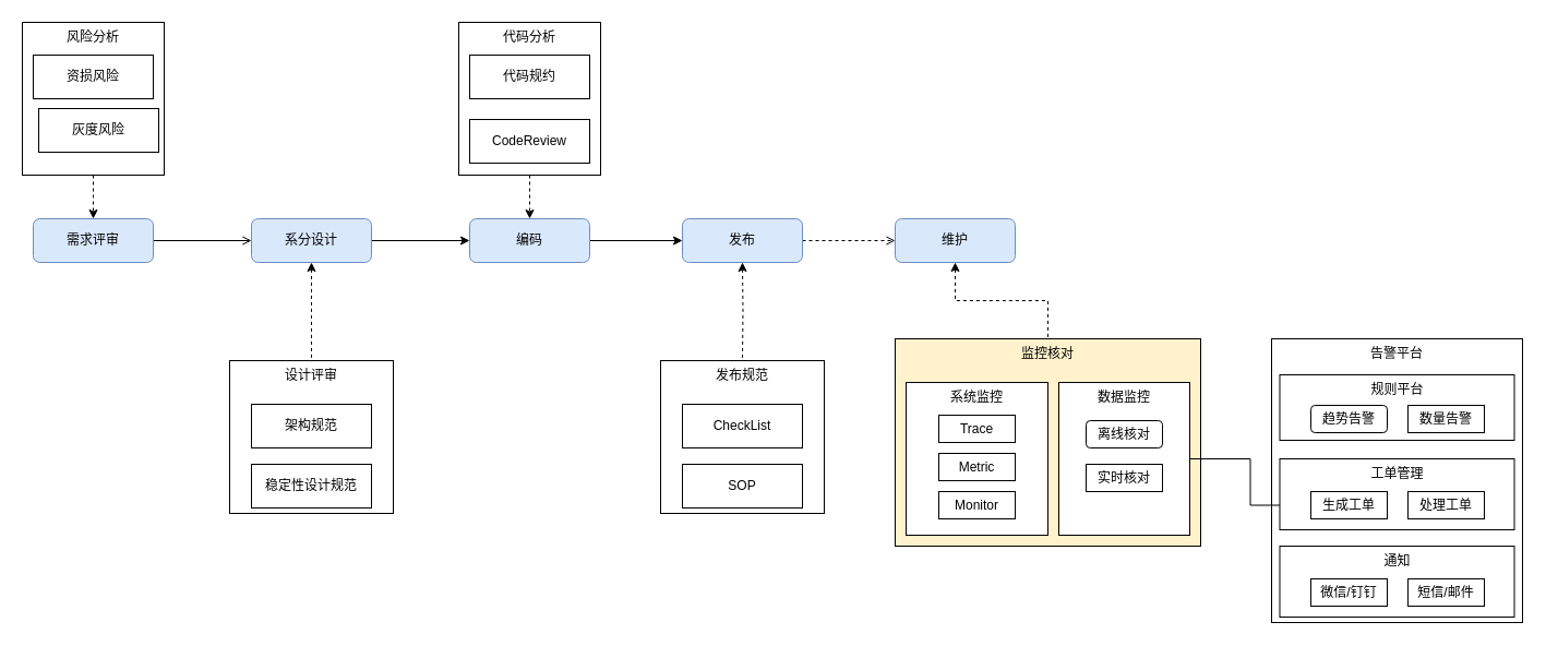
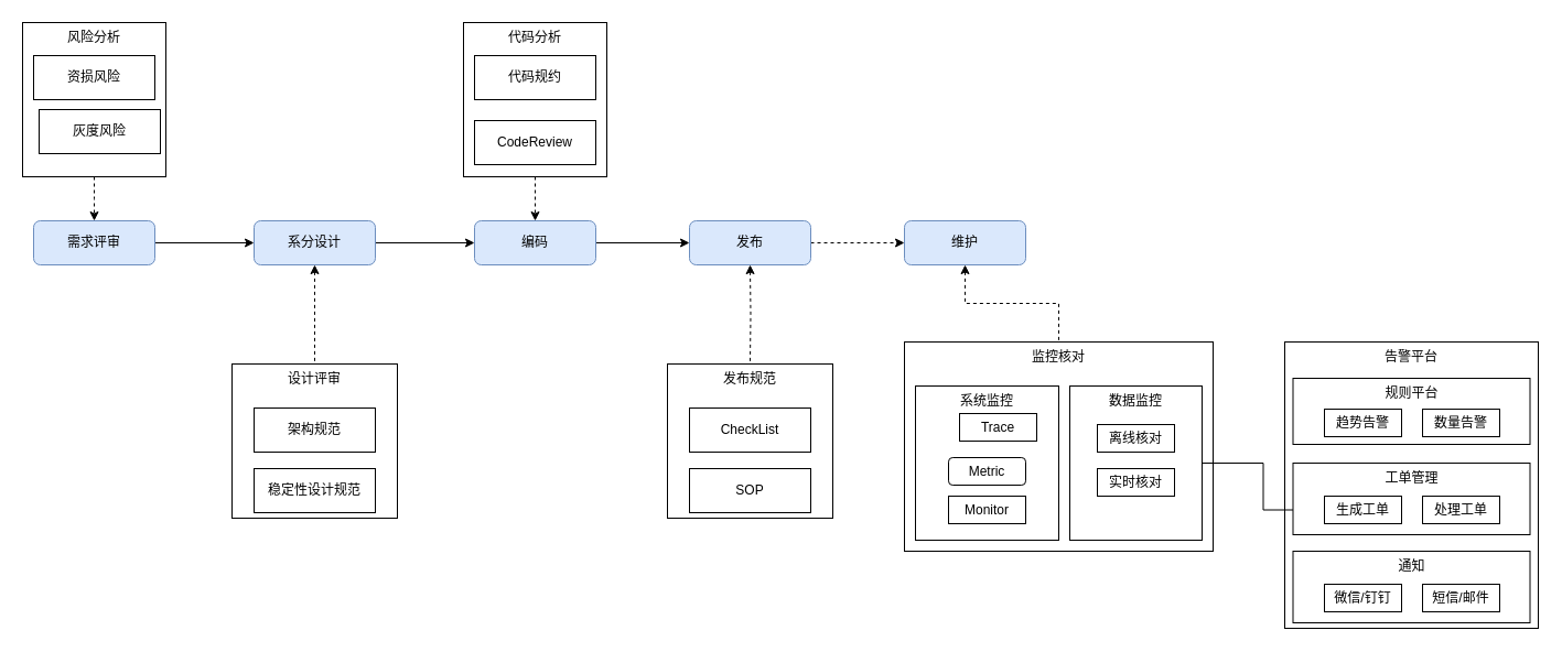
  <mxCell id="0" />
  <mxCell id="1" parent="0" />
- <mxCell id="2" style="edgeStyle=orthogonalEdgeStyle;rounded=0;orthogonalLoop=1;jettySize=auto;html=1;exitX=1;exitY=0.5;exitDx=0;exitDy=0;endArrow=open;" parent="1" source="3" target="6" edge="1"><mxGeometry relative="1" as="geometry" /></mxCell>
+ <mxCell id="2" style="edgeStyle=orthogonalEdgeStyle;rounded=0;orthogonalLoop=1;jettySize=auto;html=1;exitX=1;exitY=0.5;exitDx=0;exitDy=0;" parent="1" source="3" target="6" edge="1"><mxGeometry relative="1" as="geometry" /></mxCell>
  <mxCell id="3" value="需求评审" style="rounded=1;whiteSpace=wrap;html=1;fillColor=#dae8fc;strokeColor=#6c8ebf;" parent="1" vertex="1"><mxGeometry x="30" y="200" width="110" height="40" as="geometry" /></mxCell>
  <mxCell id="4" style="edgeStyle=orthogonalEdgeStyle;rounded=0;orthogonalLoop=1;jettySize=auto;html=1;exitX=1;exitY=0.5;exitDx=0;exitDy=0;" parent="1" source="6" target="8" edge="1"><mxGeometry relative="1" as="geometry" /></mxCell>
  <mxCell id="5" style="edgeStyle=orthogonalEdgeStyle;rounded=0;orthogonalLoop=1;jettySize=auto;html=1;exitX=0.5;exitY=1;exitDx=0;exitDy=0;dashed=1;endArrow=none;endFill=0;startArrow=classic;startFill=1;" parent="1" source="6" target="33" edge="1"><mxGeometry relative="1" as="geometry" /></mxCell>
  <mxCell id="6" value="系分设计" style="rounded=1;whiteSpace=wrap;html=1;fillColor=#dae8fc;strokeColor=#6c8ebf;" parent="1" vertex="1"><mxGeometry x="230" y="200" width="110" height="40" as="geometry" /></mxCell>
  <mxCell id="7" style="edgeStyle=orthogonalEdgeStyle;rounded=0;orthogonalLoop=1;jettySize=auto;html=1;exitX=1;exitY=0.5;exitDx=0;exitDy=0;" parent="1" source="8" target="11" edge="1"><mxGeometry relative="1" as="geometry" /></mxCell>
  <mxCell id="8" value="编码" style="rounded=1;whiteSpace=wrap;html=1;fillColor=#dae8fc;strokeColor=#6c8ebf;" parent="1" vertex="1"><mxGeometry x="430" y="200" width="110" height="40" as="geometry" /></mxCell>
  <mxCell id="9" style="edgeStyle=orthogonalEdgeStyle;rounded=0;orthogonalLoop=1;jettySize=auto;html=1;exitX=0.5;exitY=1;exitDx=0;exitDy=0;entryX=0.5;entryY=0;entryDx=0;entryDy=0;dashed=1;endArrow=none;endFill=0;startArrow=classic;startFill=1;" parent="1" source="39" target="16" edge="1"><mxGeometry relative="1" as="geometry" /></mxCell>
- <mxCell id="10" style="edgeStyle=orthogonalEdgeStyle;rounded=0;orthogonalLoop=1;jettySize=auto;html=1;exitX=1;exitY=0.5;exitDx=0;exitDy=0;entryX=0;entryY=0.5;entryDx=0;entryDy=0;dashed=1;startArrow=none;startFill=0;endArrow=open;endFill=1;" parent="1" source="11" target="39" edge="1"><mxGeometry relative="1" as="geometry" /></mxCell>
+ <mxCell id="10" style="edgeStyle=orthogonalEdgeStyle;rounded=0;orthogonalLoop=1;jettySize=auto;html=1;exitX=1;exitY=0.5;exitDx=0;exitDy=0;entryX=0;entryY=0.5;entryDx=0;entryDy=0;dashed=1;startArrow=none;startFill=0;endArrow=classic;endFill=1;" parent="1" source="11" target="39" edge="1"><mxGeometry relative="1" as="geometry" /></mxCell>
  <mxCell id="11" value="发布" style="rounded=1;whiteSpace=wrap;html=1;fillColor=#dae8fc;strokeColor=#6c8ebf;" parent="1" vertex="1"><mxGeometry x="625" y="200" width="110" height="40" as="geometry" /></mxCell>
  <mxCell id="12" style="edgeStyle=orthogonalEdgeStyle;rounded=0;orthogonalLoop=1;jettySize=auto;html=1;exitX=0.5;exitY=1;exitDx=0;exitDy=0;dashed=1;" parent="1" source="13" target="8" edge="1"><mxGeometry relative="1" as="geometry" /></mxCell>
  <mxCell id="13" value="代码分析" style="rounded=0;whiteSpace=wrap;html=1;verticalAlign=top;" parent="1" vertex="1"><mxGeometry x="420" y="20" width="130" height="140" as="geometry" /></mxCell>
  <mxCell id="14" value="告警平台" style="rounded=0;whiteSpace=wrap;html=1;verticalAlign=top;" parent="1" vertex="1"><mxGeometry x="1165" y="310" width="230" height="260" as="geometry" /></mxCell>
  <mxCell id="15" value="代码规约" style="rounded=0;whiteSpace=wrap;html=1;" parent="1" vertex="1"><mxGeometry x="430" y="50" width="110" height="40" as="geometry" /></mxCell>
- <mxCell id="16" value="监控核对" style="rounded=0;whiteSpace=wrap;html=1;verticalAlign=top;fillColor=#fff2cc;" parent="1" vertex="1"><mxGeometry x="820" y="310" width="280" height="190" as="geometry" /></mxCell>
+ <mxCell id="16" value="监控核对" style="rounded=0;whiteSpace=wrap;html=1;verticalAlign=top;" parent="1" vertex="1"><mxGeometry x="820" y="310" width="280" height="190" as="geometry" /></mxCell>
  <mxCell id="17" value="系统监控" style="rounded=0;whiteSpace=wrap;html=1;verticalAlign=top;" parent="1" vertex="1"><mxGeometry x="830" y="350" width="130" height="140" as="geometry" /></mxCell>
  <mxCell id="18" style="edgeStyle=orthogonalEdgeStyle;rounded=0;orthogonalLoop=1;jettySize=auto;html=1;" parent="1" source="19" target="46" edge="1"><mxGeometry relative="1" as="geometry" /></mxCell>
  <mxCell id="19" value="数据监控" style="rounded=0;whiteSpace=wrap;html=1;verticalAlign=top;" parent="1" vertex="1"><mxGeometry x="970" y="350" width="120" height="140" as="geometry" /></mxCell>
- <mxCell id="20" value="Trace" style="rounded=0;whiteSpace=wrap;html=1;" parent="1" vertex="1"><mxGeometry x="860" y="380" width="70" height="25" as="geometry" /></mxCell>
- <mxCell id="21" value="Metric" style="rounded=0;whiteSpace=wrap;html=1;" parent="1" vertex="1"><mxGeometry x="860" y="415" width="70" height="25" as="geometry" /></mxCell>
+ <mxCell id="20" value="Trace" style="rounded=0;whiteSpace=wrap;html=1;" parent="1" vertex="1"><mxGeometry x="870" y="375" width="70" height="25" as="geometry" /></mxCell>
+ <mxCell id="21" value="Metric" style="whiteSpace=wrap;html=1;rounded=1;" parent="1" vertex="1"><mxGeometry x="860" y="415" width="70" height="25" as="geometry" /></mxCell>
  <mxCell id="22" value="Monitor" style="rounded=0;whiteSpace=wrap;html=1;" parent="1" vertex="1"><mxGeometry x="860" y="450" width="70" height="25" as="geometry" /></mxCell>
- <mxCell id="23" value="离线核对" style="whiteSpace=wrap;html=1;rounded=1;" parent="1" vertex="1"><mxGeometry x="995" y="385" width="70" height="25" as="geometry" /></mxCell>
+ <mxCell id="23" value="离线核对" style="rounded=0;whiteSpace=wrap;html=1;" parent="1" vertex="1"><mxGeometry x="995" y="385" width="70" height="25" as="geometry" /></mxCell>
  <mxCell id="24" value="实时核对" style="rounded=0;whiteSpace=wrap;html=1;" parent="1" vertex="1"><mxGeometry x="995" y="425" width="70" height="25" as="geometry" /></mxCell>
  <mxCell id="25" value="规则平台" style="rounded=0;whiteSpace=wrap;html=1;verticalAlign=top;" parent="1" vertex="1"><mxGeometry x="1172.5" y="343" width="215" height="60" as="geometry" /></mxCell>
  <mxCell id="26" value="数量告警" style="rounded=0;whiteSpace=wrap;html=1;" parent="1" vertex="1"><mxGeometry x="1290" y="371" width="70" height="25" as="geometry" /></mxCell>
- <mxCell id="27" value="趋势告警" style="whiteSpace=wrap;html=1;rounded=1;" parent="1" vertex="1"><mxGeometry x="1201" y="371" width="70" height="25" as="geometry" /></mxCell>
+ <mxCell id="27" value="趋势告警" style="rounded=0;whiteSpace=wrap;html=1;" parent="1" vertex="1"><mxGeometry x="1201" y="371" width="70" height="25" as="geometry" /></mxCell>
  <mxCell id="28" value="通知" style="rounded=0;whiteSpace=wrap;html=1;verticalAlign=top;" parent="1" vertex="1"><mxGeometry x="1172.5" y="500" width="215" height="65" as="geometry" /></mxCell>
  <mxCell id="29" value="短信/邮件" style="rounded=0;whiteSpace=wrap;html=1;" parent="1" vertex="1"><mxGeometry x="1290" y="530" width="70" height="25" as="geometry" /></mxCell>
  <mxCell id="30" value="微信/钉钉" style="rounded=0;whiteSpace=wrap;html=1;" parent="1" vertex="1"><mxGeometry x="1201" y="530" width="70" height="25" as="geometry" /></mxCell>
  <mxCell id="31" value="设计评审" style="rounded=0;whiteSpace=wrap;html=1;verticalAlign=top;" parent="1" vertex="1"><mxGeometry x="210" y="330" width="150" height="140" as="geometry" /></mxCell>
  <mxCell id="32" value="稳定性设计规范" style="rounded=0;whiteSpace=wrap;html=1;" parent="1" vertex="1"><mxGeometry x="230" y="425" width="110" height="40" as="geometry" /></mxCell>
  <mxCell id="33" value="架构规范" style="rounded=0;whiteSpace=wrap;html=1;" parent="1" vertex="1"><mxGeometry x="230" y="370" width="110" height="40" as="geometry" /></mxCell>
  <mxCell id="34" value="CodeReview" style="rounded=0;whiteSpace=wrap;html=1;" parent="1" vertex="1"><mxGeometry x="430" y="109" width="110" height="40" as="geometry" /></mxCell>
  <mxCell id="35" style="edgeStyle=orthogonalEdgeStyle;rounded=0;orthogonalLoop=1;jettySize=auto;html=1;exitX=0.5;exitY=1;exitDx=0;exitDy=0;dashed=1;" parent="1" source="36" edge="1"><mxGeometry relative="1" as="geometry"><mxPoint x="85" y="200" as="targetPoint" /></mxGeometry></mxCell>
  <mxCell id="36" value="风险分析" style="rounded=0;whiteSpace=wrap;html=1;verticalAlign=top;" parent="1" vertex="1"><mxGeometry x="20" y="20" width="130" height="140" as="geometry" /></mxCell>
  <mxCell id="37" value="资损风险" style="rounded=0;whiteSpace=wrap;html=1;" parent="1" vertex="1"><mxGeometry x="30" y="50" width="110" height="40" as="geometry" /></mxCell>
  <mxCell id="38" value="灰度风险" style="rounded=0;whiteSpace=wrap;html=1;" parent="1" vertex="1"><mxGeometry x="35" y="99" width="110" height="40" as="geometry" /></mxCell>
  <mxCell id="39" value="维护" style="rounded=1;whiteSpace=wrap;html=1;fillColor=#dae8fc;strokeColor=#6c8ebf;" parent="1" vertex="1"><mxGeometry x="820" y="200" width="110" height="40" as="geometry" /></mxCell>
  <mxCell id="40" style="edgeStyle=orthogonalEdgeStyle;rounded=0;orthogonalLoop=1;jettySize=auto;html=1;exitX=0.5;exitY=1;exitDx=0;exitDy=0;dashed=1;endArrow=none;endFill=0;startArrow=classic;startFill=1;" parent="1" target="41" edge="1"><mxGeometry relative="1" as="geometry"><mxPoint x="680" y="240" as="sourcePoint" /></mxGeometry></mxCell>
  <mxCell id="41" value="发布规范" style="rounded=0;whiteSpace=wrap;html=1;verticalAlign=top;" parent="1" vertex="1"><mxGeometry x="605" y="330" width="150" height="140" as="geometry" /></mxCell>
  <mxCell id="42" value="SOP" style="rounded=0;whiteSpace=wrap;html=1;" parent="1" vertex="1"><mxGeometry x="625" y="425" width="110" height="40" as="geometry" /></mxCell>
  <mxCell id="43" value="CheckList" style="rounded=0;whiteSpace=wrap;html=1;" parent="1" vertex="1"><mxGeometry x="625" y="370" width="110" height="40" as="geometry" /></mxCell>
  <mxCell id="44" value="工单管理" style="rounded=0;whiteSpace=wrap;html=1;verticalAlign=top;" parent="1" vertex="1"><mxGeometry x="1172.5" y="420" width="215" height="65" as="geometry" /></mxCell>
  <mxCell id="45" value="处理工单" style="rounded=0;whiteSpace=wrap;html=1;" parent="1" vertex="1"><mxGeometry x="1290" y="450" width="70" height="25" as="geometry" /></mxCell>
  <mxCell id="46" value="生成工单" style="rounded=0;whiteSpace=wrap;html=1;" parent="1" vertex="1"><mxGeometry x="1201" y="450" width="70" height="25" as="geometry" /></mxCell>
